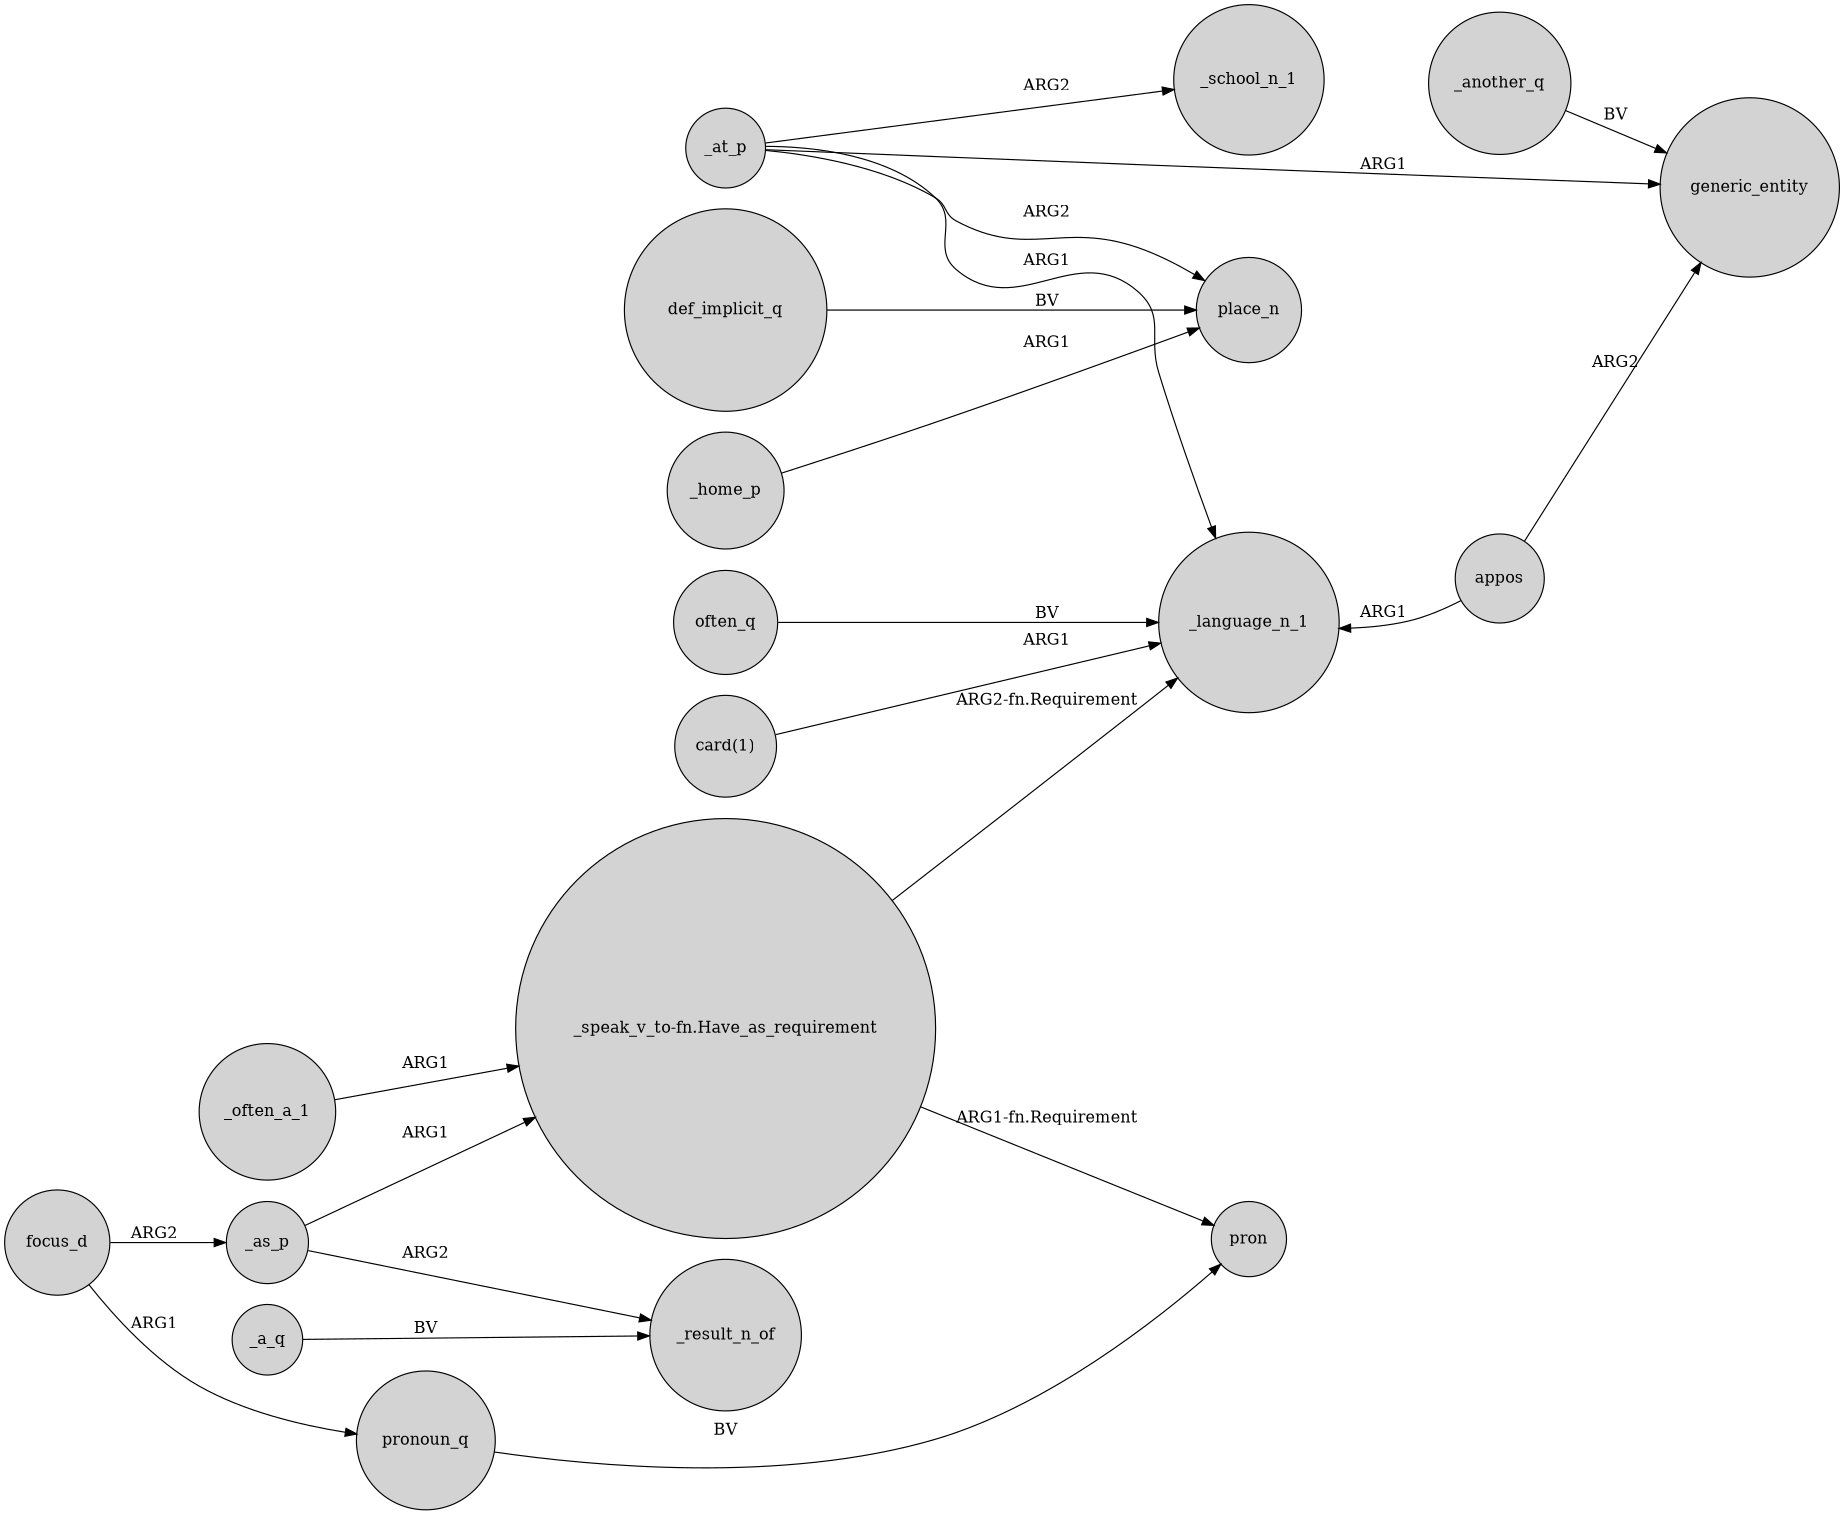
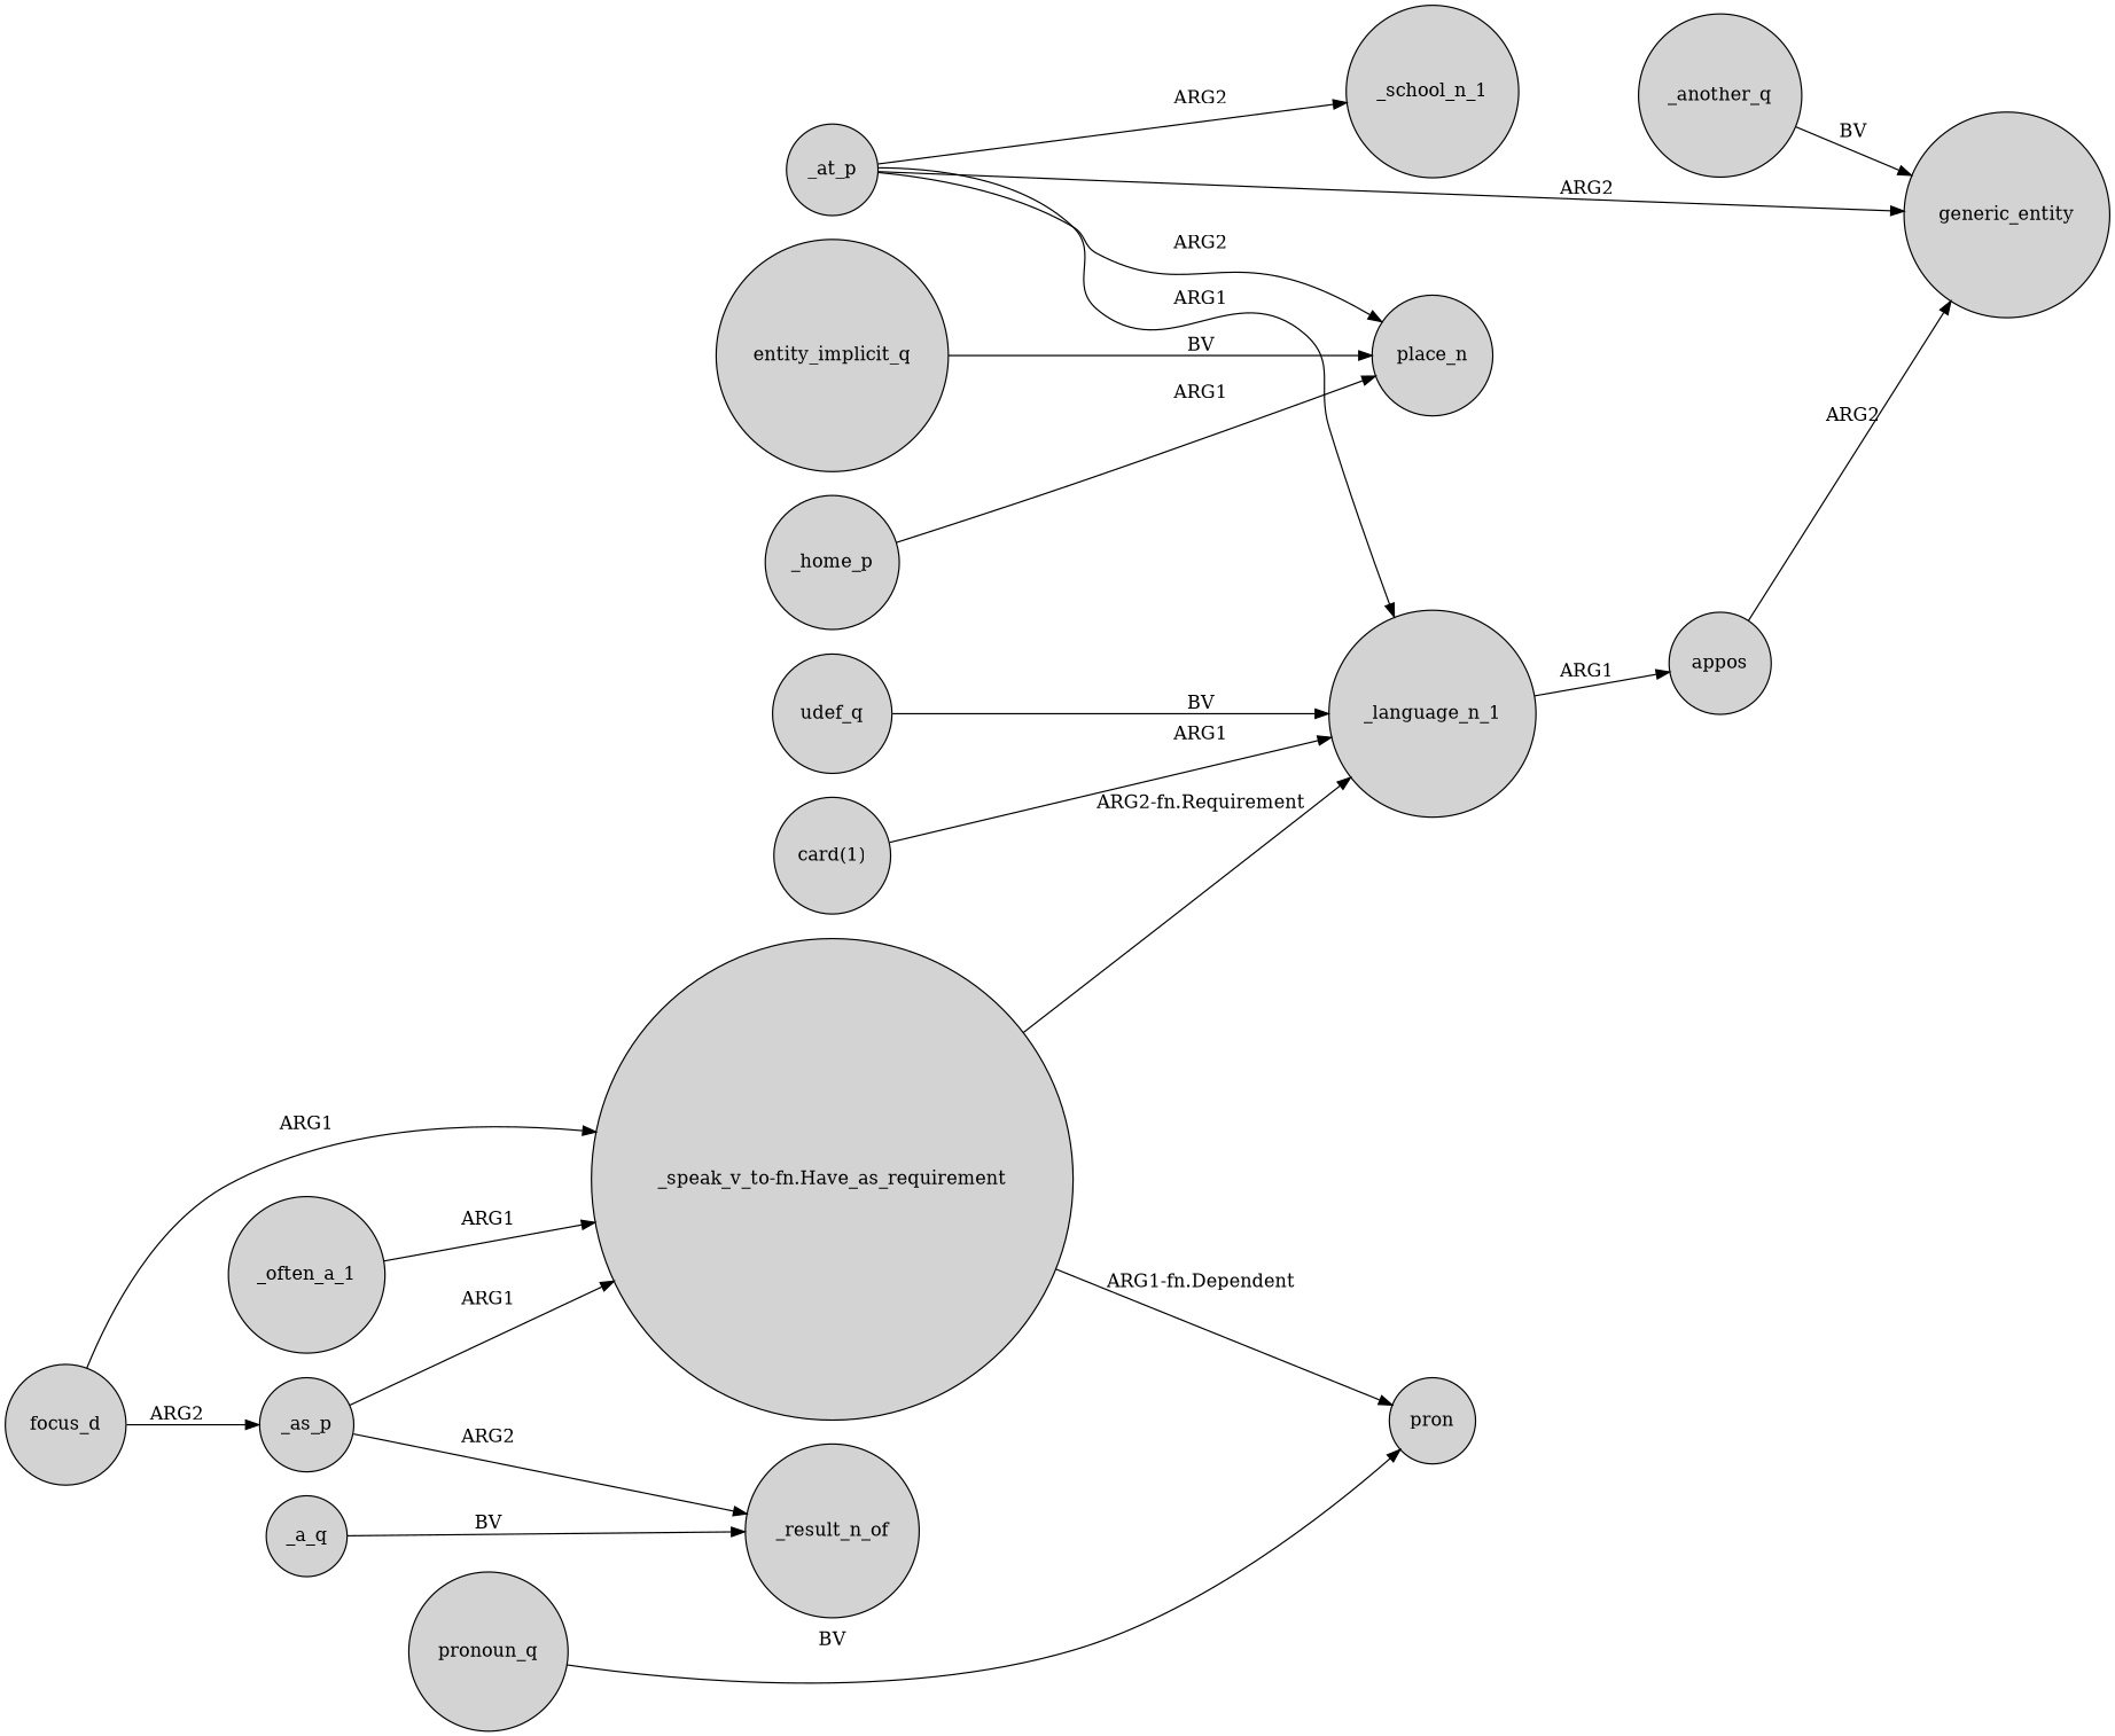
  digraph {
    rankdir=LR
    node [shape=circle style=filled]
    _another_q
    generic_entity
    _at_p
    place_n
    _language_n_1
    _school_n_1
-   def_implicit_q
-   udef_q [label=often_q]
+   def_implicit_q [label=entity_implicit_q]
+   udef_q
    "_speak_v_to-fn.Have_as_requirement"
    pron
    appos
    _often_a_1
    _home_p
    pronoun_q
    _as_p
    _result_n_of
    focus_d
    _a_q
    "card(1)"
    _another_q -> generic_entity [label=BV]
-   _at_p -> generic_entity [label=ARG1]
+   _at_p -> generic_entity [label=ARG2]
    _at_p -> place_n [label=ARG2]
    _at_p -> _language_n_1 [label=ARG1]
    _at_p -> _school_n_1 [label=ARG2]
    def_implicit_q -> place_n [label=BV]
    udef_q -> _language_n_1 [label=BV]
    "_speak_v_to-fn.Have_as_requirement" -> _language_n_1 [label="ARG2-fn.Requirement"]
-   "_speak_v_to-fn.Have_as_requirement" -> pron [label="ARG1-fn.Requirement"]
+   "_speak_v_to-fn.Have_as_requirement" -> pron [label="ARG1-fn.Dependent"]
    appos -> generic_entity [label=ARG2]
-   appos -> _language_n_1 [label=ARG1]
+   _language_n_1 -> appos [label=ARG1]
    _often_a_1 -> "_speak_v_to-fn.Have_as_requirement" [label=ARG1]
    _home_p -> place_n [label=ARG1]
    pronoun_q -> pron [label=BV]
    _as_p -> "_speak_v_to-fn.Have_as_requirement" [label=ARG1]
    _as_p -> _result_n_of [label=ARG2]
-   focus_d -> pronoun_q [label=ARG1]
+   focus_d -> "_speak_v_to-fn.Have_as_requirement" [label=ARG1]
    focus_d -> _as_p [label=ARG2]
    _a_q -> _result_n_of [label=BV]
    "card(1)" -> _language_n_1 [label=ARG1]
  }
